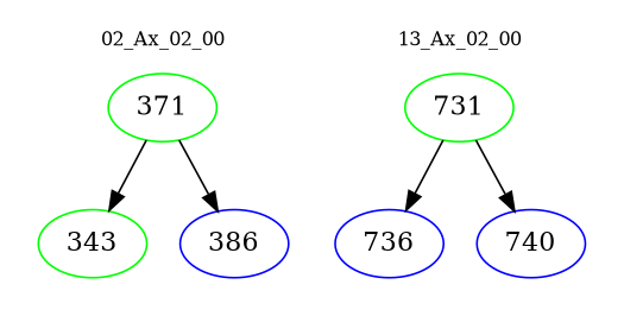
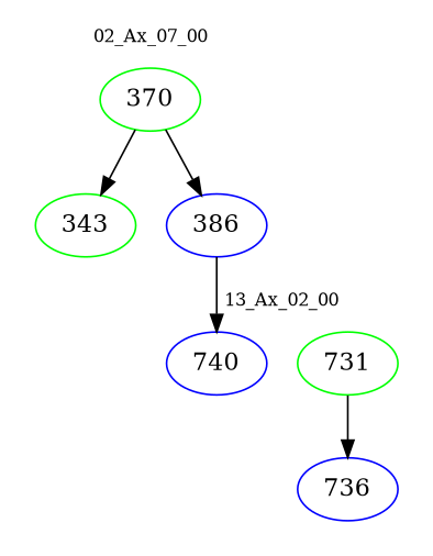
  digraph {
    node [color=green]
    edge [color=black]
-   n1 [label=371]
+   n1 [label=370]
    n2 [label=343]
    n3 [color=blue label=386]
    n4 [label=731]
    n5 [color=blue label=736]
    n6 [color=blue label=740]
    subgraph cluster_1 {
      color=white
      fontsize=10
-     label="02_Ax_02_00"
+     label="02_Ax_07_00"
      n1
      n2
      n3
    }
    subgraph cluster_2 {
      color=white
      fontsize=10
      label="13_Ax_02_00"
      n4
      n5
      n6
    }
    n1 -> n2
    n1 -> n3
    n4 -> n5
-   n4 -> n6
+   n3 -> n6
  }
